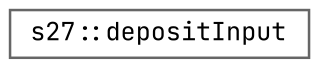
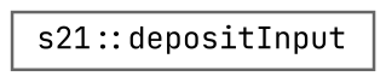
  digraph {
    rankdir=LR
    fontname="JetBrains Mono"
-   n1 [color=grey40 fillcolor=white fontname="JetBrains Mono" fontsize=10 height=0.2 label="s27::depositInput" shape=box style=filled width=0.4]
+   n1 [color=grey40 fillcolor=white fontname="JetBrains Mono" fontsize=10 height=0.2 label="s21::depositInput" shape=box style=filled width=0.4]
  }
